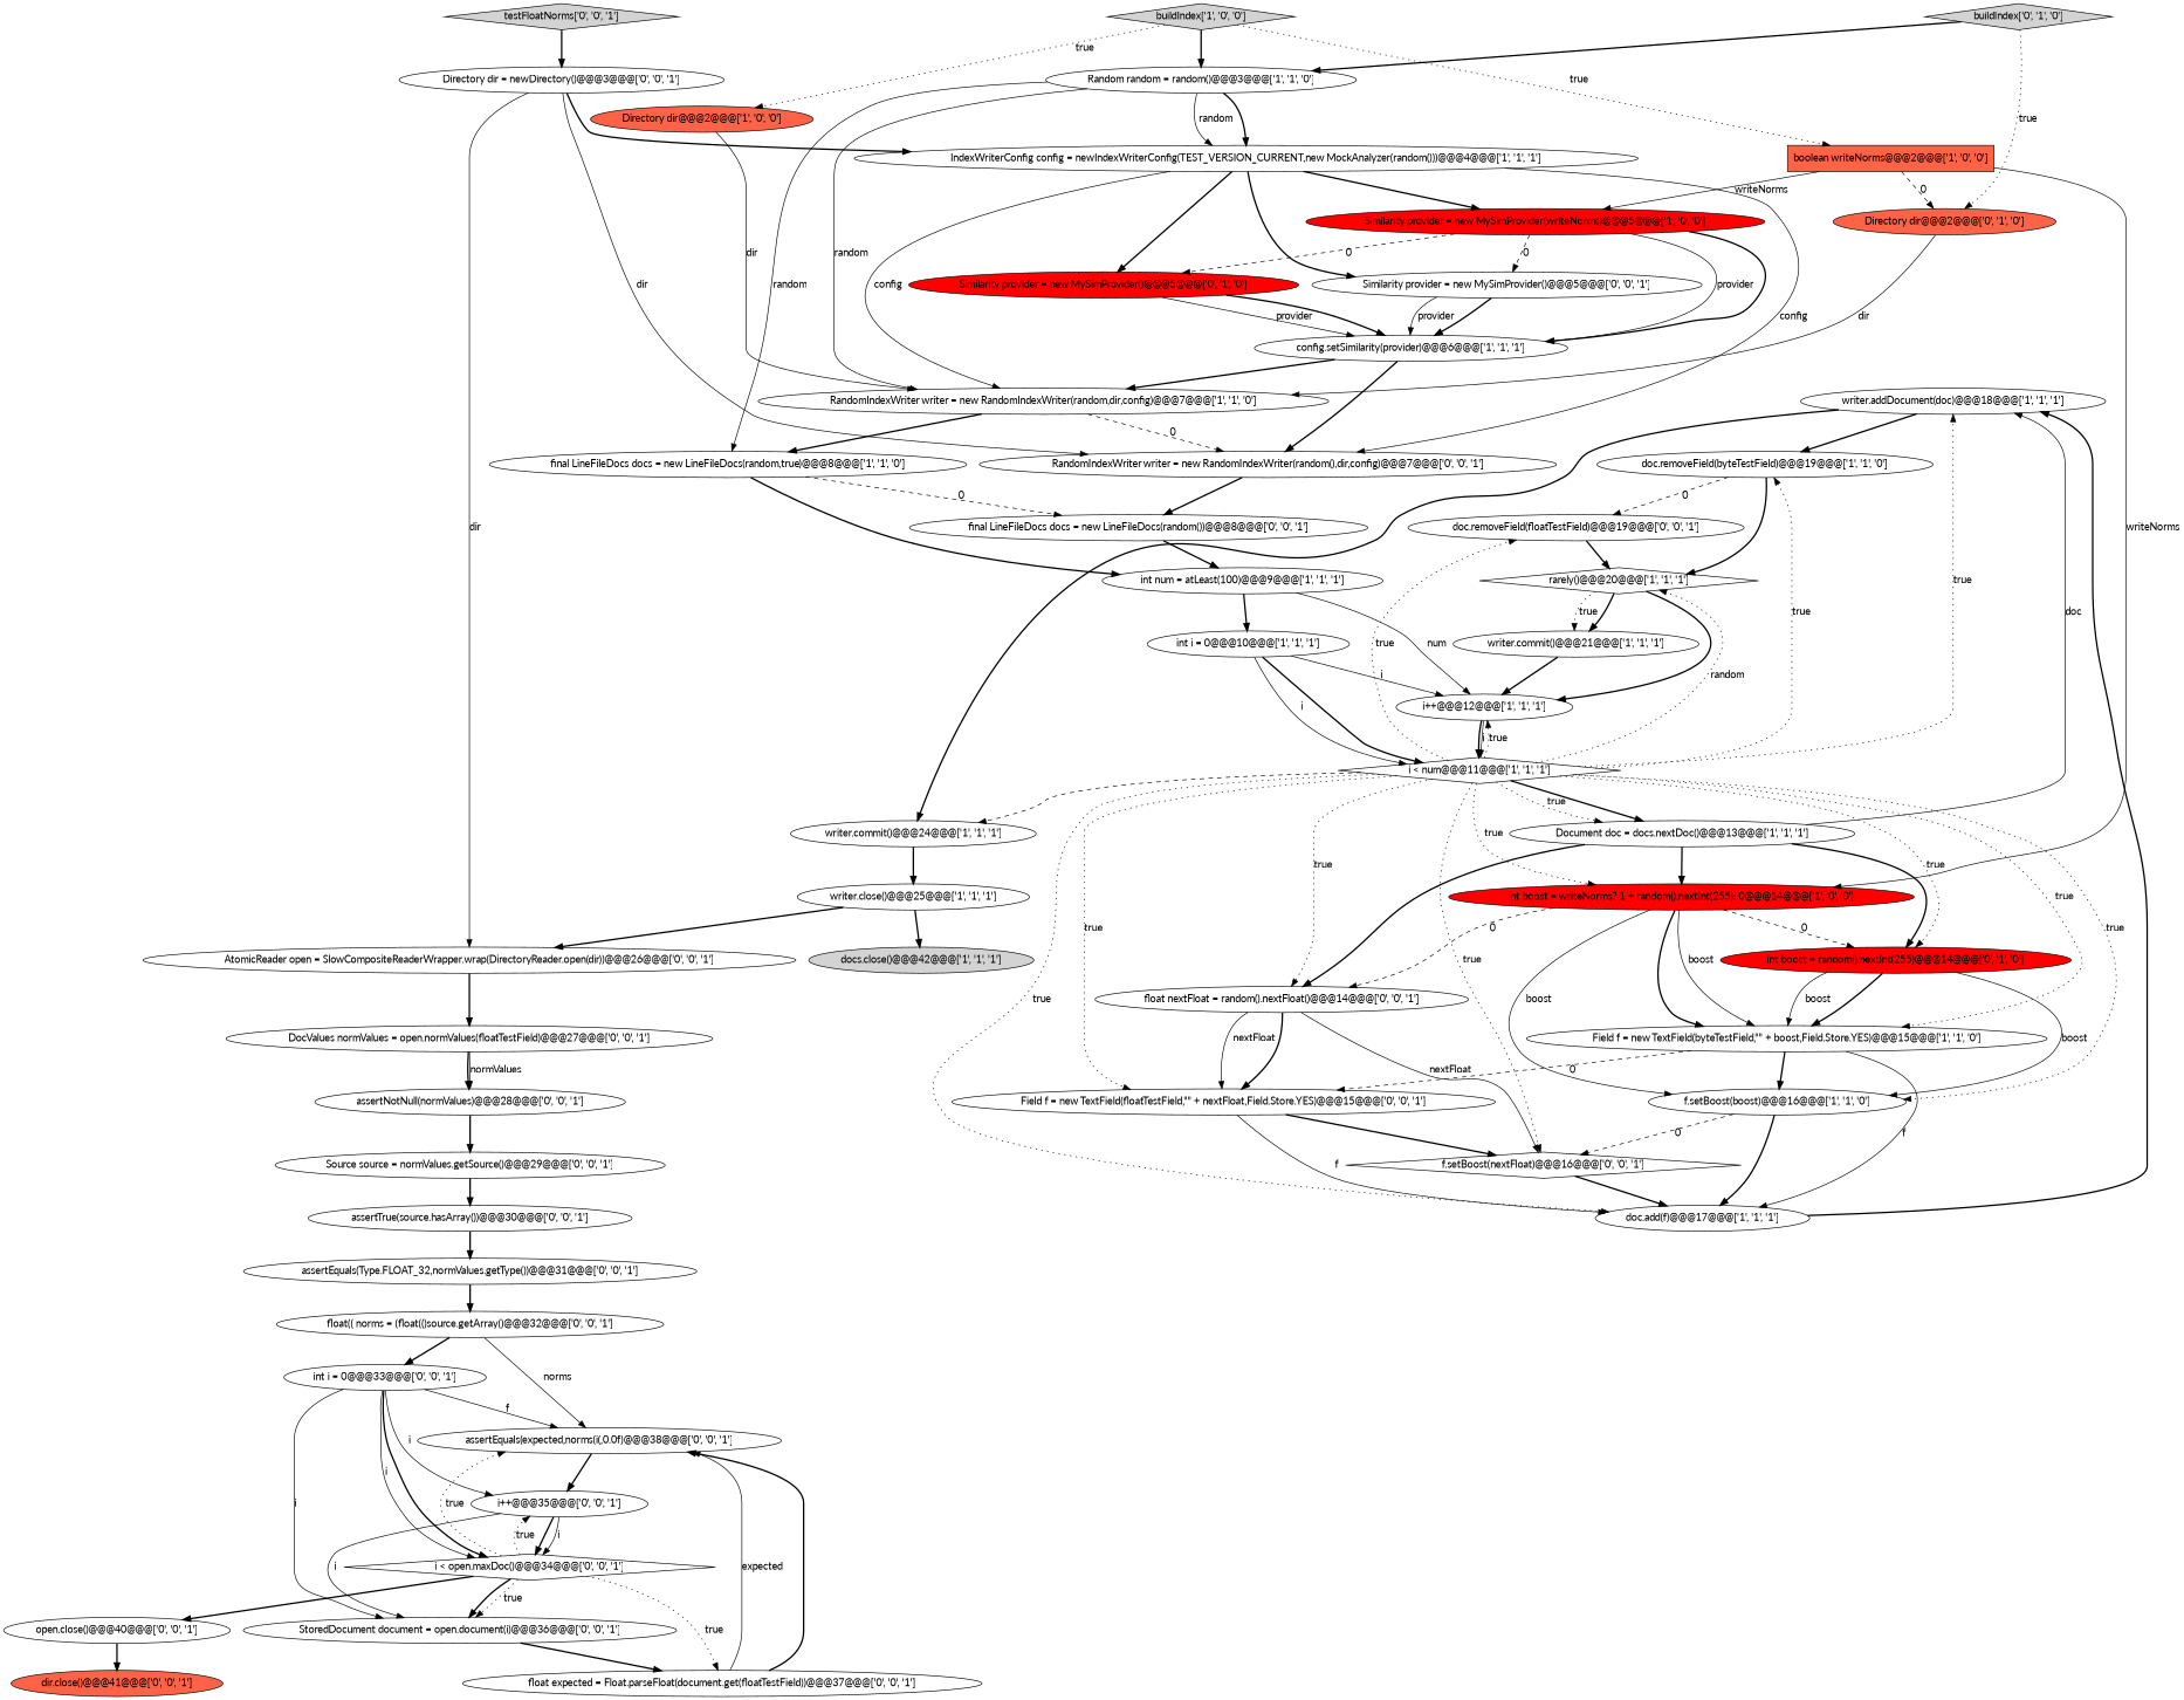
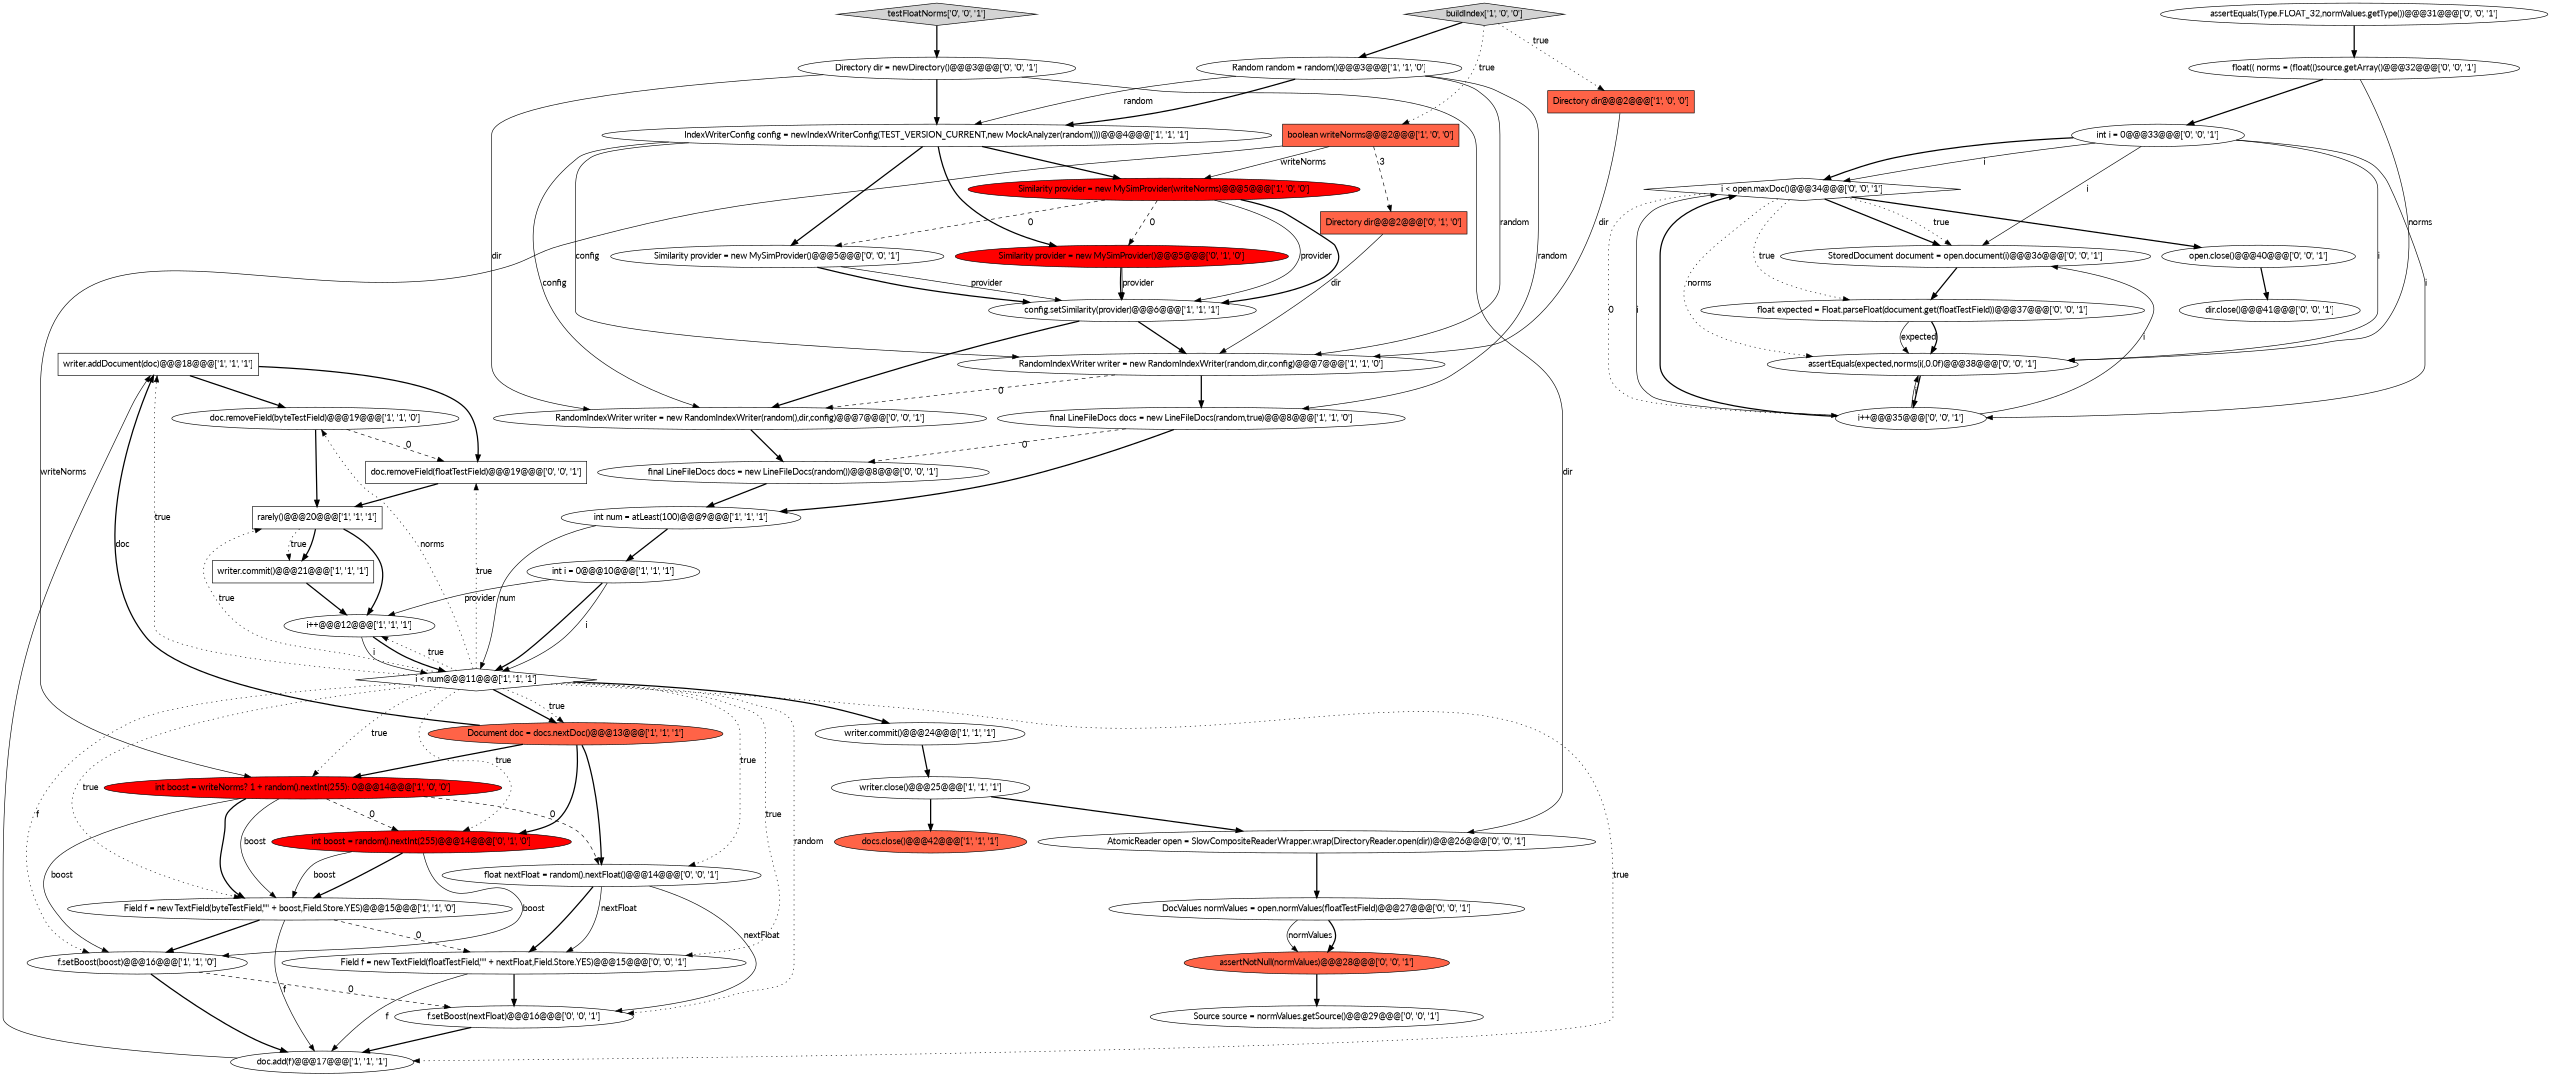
  digraph {
    fontname=Lato
    node [fillcolor=white fontname=Lato shape=ellipse style=filled]
    edge [fontname=Lato style=bold]
-   n1 [label="writer.addDocument(doc)@@@18@@@['1', '1', '1']"]
+   n1 [label="writer.addDocument(doc)@@@18@@@['1', '1', '1']" shape=box]
    n2 [label="doc.removeField(byteTestField)@@@19@@@['1', '1', '0']"]
-   n3 [label="doc.removeField(floatTestField)@@@19@@@['0', '0', '1']"]
-   n4 [label="rarely()@@@20@@@['1', '1', '1']" shape=diamond]
+   n3 [label="doc.removeField(floatTestField)@@@19@@@['0', '0', '1']" shape=box]
+   n4 [label="rarely()@@@20@@@['1', '1', '1']" shape=box]
    n5 [label="Field f = new TextField(byteTestField,\"\" + boost,Field.Store.YES)@@@15@@@['1', '1', '0']"]
    n6 [label="doc.add(f)@@@17@@@['1', '1', '1']"]
    n7 [label="Field f = new TextField(floatTestField,\"\" + nextFloat,Field.Store.YES)@@@15@@@['0', '0', '1']"]
    n8 [label="f.setBoost(boost)@@@16@@@['1', '1', '0']"]
-   n9 [label="f.setBoost(nextFloat)@@@16@@@['0', '0', '1']" shape=diamond]
-   n10 [label="Document doc = docs.nextDoc()@@@13@@@['1', '1', '1']"]
+   n9 [label="f.setBoost(nextFloat)@@@16@@@['0', '0', '1']"]
+   n10 [fillcolor=tomato label="Document doc = docs.nextDoc()@@@13@@@['1', '1', '1']"]
    n11 [fillcolor=red label="int boost = writeNorms? 1 + random().nextInt(255): 0@@@14@@@['1', '0', '0']"]
    n12 [label="float nextFloat = random().nextFloat()@@@14@@@['0', '0', '1']"]
    n13 [fillcolor=red label="int boost = random().nextInt(255)@@@14@@@['0', '1', '0']"]
    n14 [label="int i = 0@@@10@@@['1', '1', '1']"]
    n15 [label="i < num@@@11@@@['1', '1', '1']" shape=diamond]
    n16 [label="i++@@@12@@@['1', '1', '1']"]
    n17 [label="writer.commit()@@@24@@@['1', '1', '1']"]
-   n18 [fillcolor=tomato label="Directory dir@@@2@@@['0', '1', '0']"]
+   n18 [fillcolor=tomato label="Directory dir@@@2@@@['0', '1', '0']" shape=box]
    n19 [label="RandomIndexWriter writer = new RandomIndexWriter(random,dir,config)@@@7@@@['1', '1', '0']"]
    n20 [label="RandomIndexWriter writer = new RandomIndexWriter(random(),dir,config)@@@7@@@['0', '0', '1']"]
    n21 [label="final LineFileDocs docs = new LineFileDocs(random,true)@@@8@@@['1', '1', '0']"]
    n22 [label="i < open.maxDoc()@@@34@@@['0', '0', '1']" shape=diamond]
    n23 [label="open.close()@@@40@@@['0', '0', '1']"]
    n24 [label="StoredDocument document = open.document(i)@@@36@@@['0', '0', '1']"]
    n25 [label="assertEquals(expected,norms(i(,0.0f)@@@38@@@['0', '0', '1']"]
    n26 [label="i++@@@35@@@['0', '0', '1']"]
    n27 [label="float expected = Float.parseFloat(document.get(floatTestField))@@@37@@@['0', '0', '1']"]
-   n28 [fillcolor=tomato label="dir.close()@@@41@@@['0', '0', '1']"]
+   n28 [label="dir.close()@@@41@@@['0', '0', '1']"]
    n29 [label="final LineFileDocs docs = new LineFileDocs(random())@@@8@@@['0', '0', '1']"]
    n30 [label="int num = atLeast(100)@@@9@@@['1', '1', '1']"]
-   n31 [label="assertNotNull(normValues)@@@28@@@['0', '0', '1']"]
+   n31 [fillcolor=tomato label="assertNotNull(normValues)@@@28@@@['0', '0', '1']"]
    n32 [label="Source source = normValues.getSource()@@@29@@@['0', '0', '1']"]
-   n33 [label="assertTrue(source.hasArray())@@@30@@@['0', '0', '1']"]
    n34 [label="Directory dir = newDirectory()@@@3@@@['0', '0', '1']"]
    n35 [label="IndexWriterConfig config = newIndexWriterConfig(TEST_VERSION_CURRENT,new MockAnalyzer(random()))@@@4@@@['1', '1', '1']"]
    n36 [label="AtomicReader open = SlowCompositeReaderWrapper.wrap(DirectoryReader.open(dir))@@@26@@@['0', '0', '1']"]
    n37 [fillcolor=red label="Similarity provider = new MySimProvider()@@@5@@@['0', '1', '0']"]
    n38 [label="Similarity provider = new MySimProvider()@@@5@@@['0', '0', '1']"]
    n39 [fillcolor=red label="Similarity provider = new MySimProvider(writeNorms)@@@5@@@['1', '0', '0']"]
    n40 [label="DocValues normValues = open.normValues(floatTestField)@@@27@@@['0', '0', '1']"]
    n41 [label="config.setSimilarity(provider)@@@6@@@['1', '1', '1']"]
    n42 [label="writer.close()@@@25@@@['1', '1', '1']"]
-   n43 [label="writer.commit()@@@21@@@['1', '1', '1']"]
+   n43 [label="writer.commit()@@@21@@@['1', '1', '1']" shape=box]
    n44 [label="float(( norms = (float(()source.getArray()@@@32@@@['0', '0', '1']"]
    n45 [label="int i = 0@@@33@@@['0', '0', '1']"]
-   n46 [fillcolor=lightgray label="buildIndex['0', '1', '0']" shape=diamond]
    n47 [label="Random random = random()@@@3@@@['1', '1', '0']"]
    n48 [fillcolor=lightgray label="testFloatNorms['0', '0', '1']" shape=diamond]
-   n49 [fillcolor=lightgray label="docs.close()@@@42@@@['1', '1', '1']"]
-   n50 [fillcolor=tomato label="Directory dir@@@2@@@['1', '0', '0']"]
+   n49 [fillcolor=tomato label="docs.close()@@@42@@@['1', '1', '1']"]
+   n50 [fillcolor=tomato label="Directory dir@@@2@@@['1', '0', '0']" shape=box]
    n51 [label="assertEquals(Type.FLOAT_32,normValues.getType())@@@31@@@['0', '0', '1']"]
    n52 [fillcolor=lightgray label="buildIndex['1', '0', '0']" shape=diamond]
    n53 [fillcolor=tomato label="boolean writeNorms@@@2@@@['1', '0', '0']" shape=box]
    n1 -> n2
-   n1 -> n17
+   n1 -> n3
    n2 -> n3 [label=0 style=dashed]
    n2 -> n4
    n3 -> n4
    n4 -> n16
    n4 -> n43
    n4 -> n43 [label=true style=dotted]
    n5 -> n6 [label=f style=solid]
    n5 -> n7 [label=0 style=dashed]
    n5 -> n8
-   n6 -> n1
+   n6 -> n1 [style=solid]
    n7 -> n6 [label=f style=solid]
    n7 -> n9
    n8 -> n6
    n8 -> n9 [label=0 style=dashed]
    n9 -> n6
-   n10 -> n1 [label=doc style=solid]
+   n10 -> n1 [label=doc]
    n10 -> n11
    n10 -> n12
    n10 -> n13
    n11 -> n5
    n11 -> n5 [label=boost style=solid]
    n11 -> n8 [label=boost style=solid]
    n11 -> n12 [label=0 style=dashed]
    n11 -> n13 [label=0 style=dashed]
    n12 -> n7 [label=nextFloat style=solid]
    n12 -> n7
    n12 -> n9 [label=nextFloat style=solid]
    n13 -> n5
    n13 -> n5 [label=boost style=solid]
    n13 -> n8 [label=boost style=solid]
    n14 -> n15
    n14 -> n15 [label=i style=solid]
-   n14 -> n16 [label=i style=solid]
+   n14 -> n16 [label=provider style=solid]
    n15 -> n1 [label=true style=dotted]
-   n15 -> n2 [label=true style=dotted]
+   n15 -> n2 [label=norms style=dotted]
    n15 -> n3 [label=true style=dotted]
-   n15 -> n4 [label=random style=dotted]
+   n15 -> n4 [label=true style=dotted]
    n15 -> n5 [label=true style=dotted]
    n15 -> n6 [label=true style=dotted]
    n15 -> n7 [label=true style=dotted]
-   n15 -> n8 [label=true style=dotted]
-   n15 -> n9 [label=true style=dotted]
+   n15 -> n8 [label=f style=dotted]
+   n15 -> n9 [label=random style=dotted]
    n15 -> n10
    n15 -> n10 [label=true style=dotted]
    n15 -> n11 [label=true style=dotted]
    n15 -> n12 [label=true style=dotted]
    n15 -> n13 [label=true style=dotted]
    n15 -> n16 [label=true style=dotted]
-   n15 -> n17 [style=dashed]
+   n15 -> n17
    n16 -> n15 [label=i style=solid]
    n16 -> n15
    n17 -> n42
    n18 -> n19 [label=dir style=solid]
    n19 -> n20 [label=0 style=dashed]
    n19 -> n21
    n20 -> n29
    n21 -> n29 [label=0 style=dashed]
    n21 -> n30
    n22 -> n23
    n22 -> n24
    n22 -> n24 [label=true style=dotted]
-   n22 -> n25 [label=true style=dotted]
-   n22 -> n26 [label=true style=dotted]
+   n22 -> n25 [label=norms style=dotted]
+   n22 -> n26 [label=0 style=dotted]
    n22 -> n27 [label=true style=dotted]
    n23 -> n28
    n24 -> n27
    n25 -> n26
    n26 -> n22 [label=i style=solid]
    n26 -> n22
    n26 -> n24 [label=i style=solid]
+   n26 -> n25 [label=i style=solid]
    n27 -> n25 [label=expected style=solid]
    n27 -> n25
    n29 -> n30
    n30 -> n14
-   n30 -> n16 [label=num style=solid]
+   n30 -> n15 [label=num style=solid]
    n31 -> n32
-   n32 -> n33
-   n33 -> n51
    n34 -> n20 [label=dir style=solid]
    n34 -> n35
    n34 -> n36 [label=dir style=solid]
    n35 -> n19 [label=config style=solid]
    n35 -> n20 [label=config style=solid]
    n35 -> n37
    n35 -> n38
    n35 -> n39
    n36 -> n40
    n37 -> n41 [label=provider style=solid]
    n37 -> n41
    n38 -> n41
    n38 -> n41 [label=provider style=solid]
    n39 -> n37 [label=0 style=dashed]
    n39 -> n38 [label=0 style=dashed]
    n39 -> n41 [label=provider style=solid]
    n39 -> n41
    n40 -> n31
    n40 -> n31 [label=normValues style=solid]
    n41 -> n19
    n41 -> n20
    n42 -> n36
    n42 -> n49
    n43 -> n16
    n44 -> n25 [label=norms style=solid]
    n44 -> n45
    n45 -> n22
    n45 -> n22 [label=i style=solid]
    n45 -> n24 [label=i style=solid]
-   n45 -> n25 [label=f style=solid]
+   n45 -> n25 [label=i style=solid]
    n45 -> n26 [label=i style=solid]
-   n46 -> n18 [label=true style=dotted]
-   n46 -> n47
    n47 -> n19 [label=random style=solid]
    n47 -> n21 [label=random style=solid]
    n47 -> n35
    n47 -> n35 [label=random style=solid]
    n48 -> n34
    n50 -> n19 [label=dir style=solid]
    n51 -> n44
    n52 -> n47
    n52 -> n50 [label=true style=dotted]
    n52 -> n53 [label=true style=dotted]
    n53 -> n11 [label=writeNorms style=solid]
-   n53 -> n18 [label=0 style=dashed]
+   n53 -> n18 [label=3 style=dashed]
    n53 -> n39 [label=writeNorms style=solid]
  }
